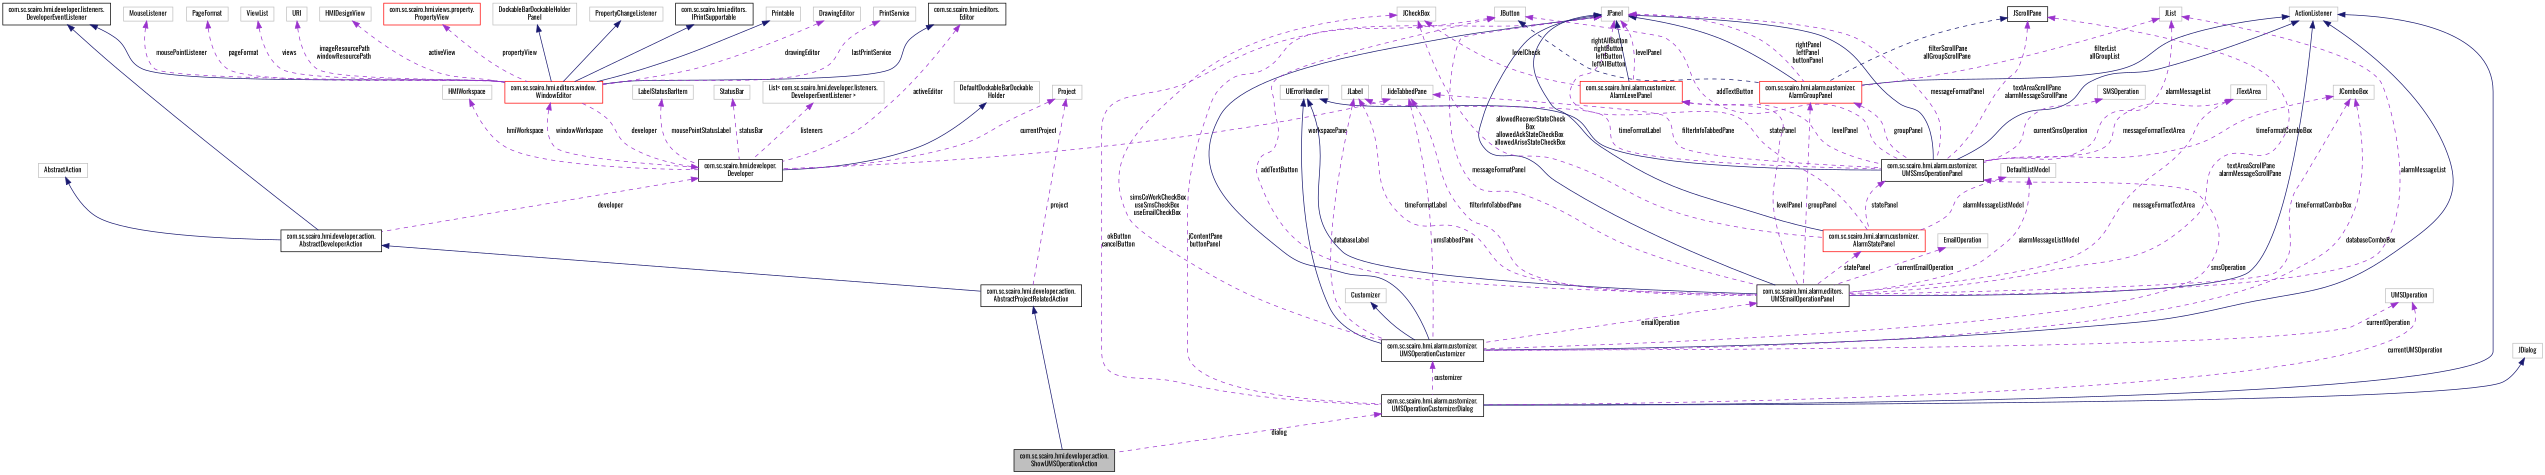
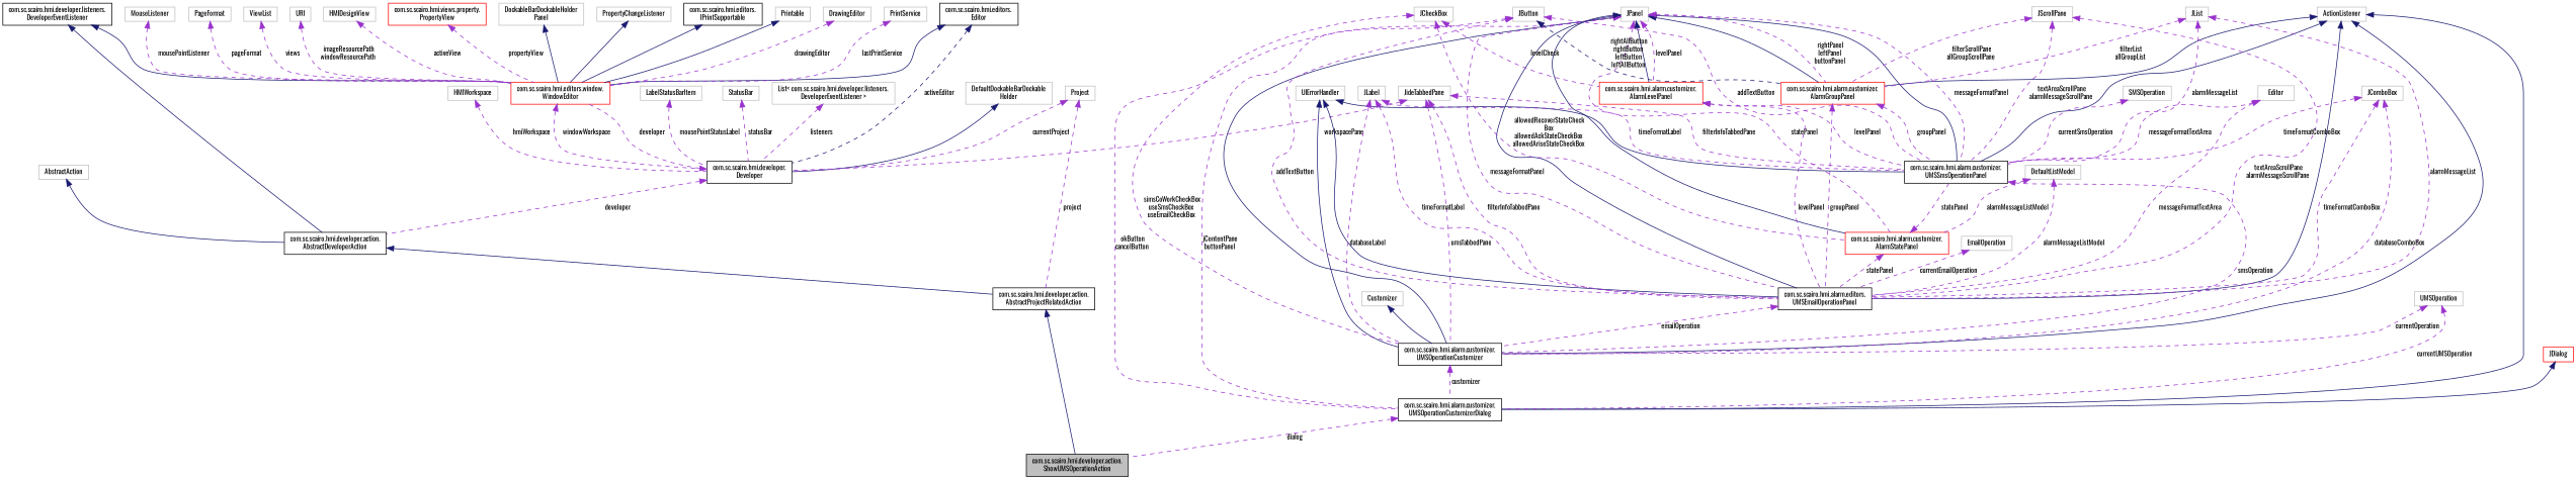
  digraph {
    fontname=Oswald
    rankdir=TB
    node [color=grey75 fillcolor=white fontname=Oswald fontsize=10 shape=record style=filled]
    edge [color=darkorchid3 dir=back fontname=Oswald fontsize=10 labelfontname=Helvetica labelfontsize=10 style=dashed]
    n1 [color=black fillcolor=grey75 fontcolor=black height=0.2 label="com.sc.scairo.hmi.developer.action.\lShowUMSOperationAction" width=0.4]
    n2 [color=black height=0.2 label="com.sc.scairo.hmi.developer.action.\lAbstractProjectRelatedAction" width=0.4]
    n3 [color=black height=0.2 label="com.sc.scairo.hmi.developer.action.\lAbstractDeveloperAction" width=0.4]
    n4 [height=0.2 label=AbstractAction width=0.4]
    n5 [color=black height=0.2 label="com.sc.scairo.hmi.developer.listeners.\lDeveloperEventListener" width=0.4]
    n6 [color=red height=0.2 label="com.sc.scairo.hmi.editors.window.\lWindowEditor" width=0.4]
    n7 [color=black height=0.2 label="com.sc.scairo.hmi.developer.\lDeveloper" width=0.4]
    n8 [height=0.2 label="DefaultDockableBarDockable\lHolder" width=0.4]
    n9 [height=0.2 label=HMIWorkspace width=0.4]
    n10 [height=0.2 label="DockableBarDockableHolder\lPanel" width=0.4]
    n11 [height=0.2 label=PropertyChangeListener width=0.4]
    n12 [color=black height=0.2 label="com.sc.scairo.hmi.editors.\lEditor" width=0.4]
    n13 [color=black height=0.2 label="com.sc.scairo.hmi.editors.\lIPrintSupportable" width=0.4]
    n14 [height=0.2 label=Printable width=0.4]
    n15 [height=0.2 label=DrawingEditor width=0.4]
    n16 [height=0.2 label=PrintService width=0.4]
    n17 [height=0.2 label=MouseListener width=0.4]
    n18 [height=0.2 label=PageFormat width=0.4]
    n19 [height=0.2 label=ViewList width=0.4]
    n20 [height=0.2 label=URI width=0.4]
    n21 [height=0.2 label=HMIDesignView width=0.4]
    n22 [color=red height=0.2 label="com.sc.scairo.hmi.views.property.\lPropertyView" width=0.4]
    n23 [height=0.2 label=LabelStatusBarItem width=0.4]
    n24 [height=0.2 label=JideTabbedPane width=0.4]
    n25 [color=black height=0.2 label="com.sc.scairo.hmi.alarm.customizer.\lUMSOperationCustomizer" width=0.4]
    n26 [color=black height=0.2 label="com.sc.scairo.hmi.alarm.customizer.\lUMSSmsOperationPanel" width=0.4]
    n27 [color=black height=0.2 label="com.sc.scairo.hmi.alarm.editors.\lUMSEmailOperationPanel" width=0.4]
    n28 [color=black height=0.2 label="com.sc.scairo.hmi.alarm.customizer.\lUMSOperationCustomizerDialog" width=0.4]
    n29 [height=0.2 label=StatusBar width=0.4]
    n30 [height=0.2 label=Project width=0.4]
    n31 [height=0.2 label="List\< com.sc.scairo.hmi.developer.listeners.\lDeveloperEventListener \>" width=0.4]
-   n32 [height=0.2 label=JDialog width=0.4]
+   n32 [color=red height=0.2 label=JDialog width=0.4]
    n33 [height=0.2 label=ActionListener width=0.4]
    n34 [color=red height=0.2 label="com.sc.scairo.hmi.alarm.customizer.\lAlarmGroupPanel" width=0.4]
    n35 [height=0.2 label=JPanel width=0.4]
    n36 [color=red height=0.2 label="com.sc.scairo.hmi.alarm.customizer.\lAlarmStatePanel" width=0.4]
    n37 [color=red height=0.2 label="com.sc.scairo.hmi.alarm.customizer.\lAlarmLevelPanel" width=0.4]
    n38 [height=0.2 label=Customizer width=0.4]
    n39 [height=0.2 label=UIErrorHandler width=0.4]
    n40 [height=0.2 label=JCheckBox width=0.4]
    n41 [height=0.2 label=SMSOperation width=0.4]
    n42 [height=0.2 label=JButton width=0.4]
    n43 [height=0.2 label=JList width=0.4]
-   n44 [color=black height=0.2 label=JScrollPane width=0.4]
-   n45 [height=0.2 label=JTextArea width=0.4]
+   n44 [height=0.2 label=JScrollPane width=0.4]
+   n45 [height=0.2 label=Editor width=0.4]
    n46 [height=0.2 label=DefaultListModel width=0.4]
    n47 [height=0.2 label=JComboBox width=0.4]
    n48 [height=0.2 label=JLabel width=0.4]
    n49 [height=0.2 label=UMSOperation width=0.4]
    n50 [height=0.2 label=EmailOperation width=0.4]
    n2 -> n1 [color=midnightblue style=solid]
    n3 -> n2 [color=midnightblue style=solid]
    n4 -> n3 [color=midnightblue style=solid]
    n5 -> n3 [color=midnightblue style=solid]
    n5 -> n6 [color=midnightblue style=solid]
    n6 -> n7 [label=" windowWorkspace"]
    n7 -> n3 [label=" developer"]
    n7 -> n6 [label=" developer"]
    n8 -> n7 [color=midnightblue style=solid]
    n9 -> n7 [label=" hmiWorkspace"]
    n10 -> n6 [color=midnightblue style=solid]
    n11 -> n6 [color=midnightblue style=solid]
    n12 -> n6 [color=midnightblue style=solid]
-   n12 -> n7 [label=" activeEditor"]
+   n12 -> n7 [color=midnightblue label=" activeEditor"]
    n13 -> n6 [color=midnightblue style=solid]
    n14 -> n6 [color=midnightblue style=solid]
    n15 -> n6 [label=" drawingEditor"]
    n16 -> n6 [label=" lastPrintService"]
    n17 -> n6 [label=" mousePointListener"]
    n18 -> n6 [label=" pageFormat"]
    n19 -> n6 [label=" views"]
    n20 -> n6 [label=" imageResourcePath\nwindowResourcePath"]
    n21 -> n6 [label=" activeView"]
    n22 -> n6 [label=" propertyView"]
    n23 -> n7 [label=" mousePointStatusLabel"]
    n24 -> n7 [label=" workspacePane"]
    n24 -> n25 [label=" umsTabbedPane"]
    n24 -> n26 [label=" filterInfoTabbedPane"]
    n24 -> n27 [label=" filterInfoTabbedPane"]
    n25 -> n28 [label=" customizer"]
    n26 -> n25 [label=" smsOperation"]
    n27 -> n25 [label=" emailOperation"]
    n28 -> n1 [label=" dialog"]
    n29 -> n7 [label=" statusBar"]
    n30 -> n2 [label=" project"]
    n30 -> n7 [label=" currentProject"]
    n31 -> n7 [label=" listeners"]
    n32 -> n28 [color=midnightblue style=solid]
    n33 -> n25 [color=midnightblue style=solid]
    n33 -> n26 [color=midnightblue style=solid]
    n33 -> n27 [color=midnightblue style=solid]
    n33 -> n28 [color=midnightblue style=solid]
    n33 -> n34 [color=midnightblue style=solid]
    n34 -> n26 [label=" groupPanel"]
    n34 -> n27 [label=" groupPanel"]
    n35 -> n25 [color=midnightblue style=solid]
    n35 -> n26 [color=midnightblue style=solid]
    n35 -> n26 [label=" messageFormatPanel"]
    n35 -> n27 [color=midnightblue style=solid]
    n35 -> n27 [label=" messageFormatPanel"]
    n35 -> n28 [label=" jContentPane\nbuttonPanel"]
    n35 -> n34 [color=midnightblue style=solid]
    n35 -> n34 [label=" rightPanel\nleftPanel\nbuttonPanel"]
    n35 -> n36 [color=midnightblue style=solid]
    n35 -> n36 [label=" statePanel"]
    n35 -> n37 [color=midnightblue style=solid]
    n35 -> n37 [label=" levelPanel"]
-   n26 -> n36 [label=" statePanel"]
+   n36 -> n26 [label=" statePanel"]
    n36 -> n27 [label=" statePanel"]
    n37 -> n26 [label=" levelPanel"]
    n37 -> n27 [label=" levelPanel"]
    n38 -> n25 [color=midnightblue style=solid]
    n39 -> n25 [color=midnightblue style=solid]
    n39 -> n26 [color=midnightblue style=solid]
    n39 -> n27 [color=midnightblue style=solid]
    n40 -> n25 [label=" simsCoWorkCheckBox\nuseSmsCheckBox\nuseEmailCheckBox"]
    n40 -> n36 [label=" allowedRecoverStateCheck\lBox\nallowedAckStateCheckBox\nallowedAriseStateCheckBox"]
    n40 -> n37 [label=" levelCheck"]
    n41 -> n26 [label=" currentSmsOperation"]
    n42 -> n26 [label=" addTextButton"]
    n42 -> n27 [label=" addTextButton"]
    n42 -> n28 [label=" okButton\ncancelButton"]
    n42 -> n34 [color=midnightblue label=" rightAllButton\nrightButton\nleftButton\nleftAllButton"]
    n43 -> n26 [label=" alarmMessageList"]
    n43 -> n27 [label=" alarmMessageList"]
    n43 -> n34 [label=" filterList\nallGroupList"]
    n44 -> n26 [label=" textAreaScrollPane\nalarmMessageScrollPane"]
    n44 -> n27 [label=" textAreaScrollPane\nalarmMessageScrollPane"]
-   n44 -> n34 [color=midnightblue label=" filterScrollPane\nallGroupScrollPane"]
+   n44 -> n34 [label=" filterScrollPane\nallGroupScrollPane"]
    n45 -> n26 [label=" messageFormatTextArea"]
    n45 -> n27 [label=" messageFormatTextArea"]
    n46 -> n27 [label=" alarmMessageListModel"]
    n46 -> n36 [label=" alarmMessageListModel"]
    n47 -> n25 [label=" databaseComboBox"]
    n47 -> n26 [label=" timeFormatComboBox"]
    n47 -> n27 [label=" timeFormatComboBox"]
    n48 -> n25 [label=" databaseLabel"]
    n48 -> n26 [label=" timeFormatLabel"]
    n48 -> n27 [label=" timeFormatLabel"]
    n49 -> n25 [label=" currentOperation"]
    n49 -> n28 [label=" currentUMSOperation"]
    n50 -> n27 [label=" currentEmailOperation"]
  }
